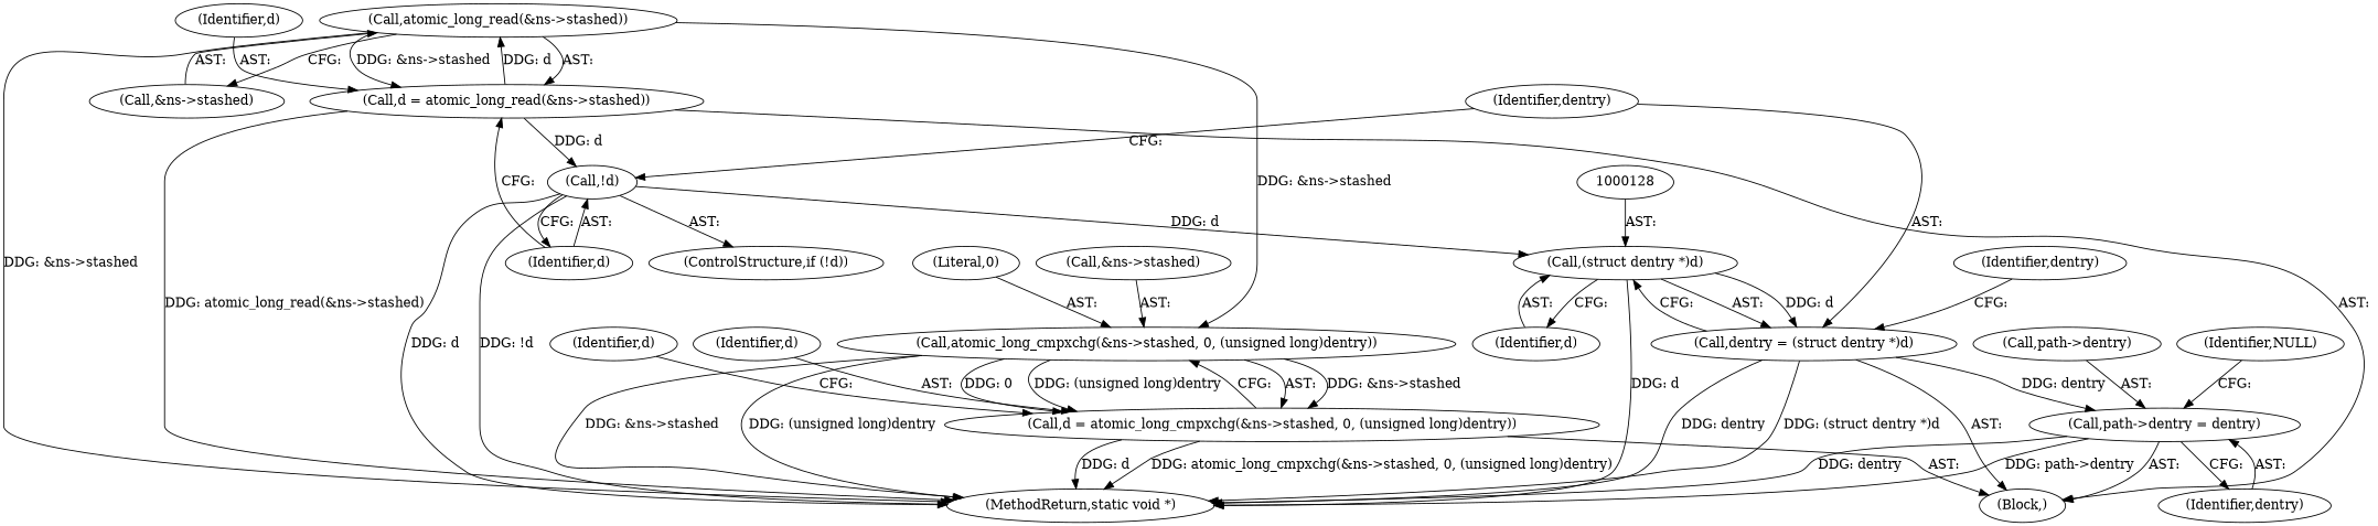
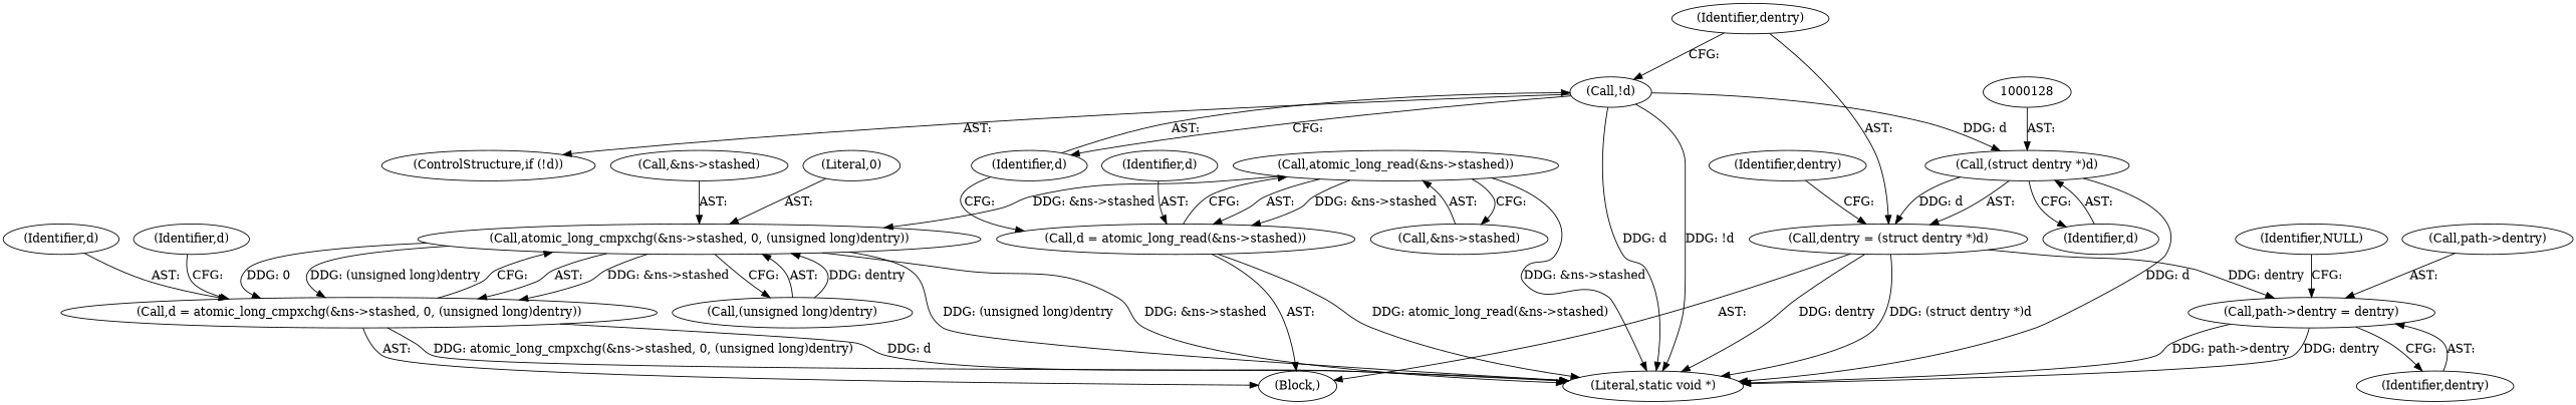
  digraph {
    n1 [label="(Call,atomic_long_read(&ns->stashed))"]
    n2 [label="(Call,d = atomic_long_read(&ns->stashed))"]
    n3 [label="(Call,atomic_long_cmpxchg(&ns->stashed, 0, (unsigned long)dentry))"]
    n4 [label="(Call,&ns->stashed)"]
-   n5 [label="(MethodReturn,static void *)"]
+   n5 [label="(Literal,static void *)"]
    n6 [label="(Call,!d)"]
    n7 [label="(Block,)"]
    n8 [label="(Call,d = atomic_long_cmpxchg(&ns->stashed, 0, (unsigned long)dentry))"]
+   n9 [label="(Call,(unsigned long)dentry)"]
    n10 [label="(Call,(struct dentry *)d)"]
    n11 [label="(Identifier,d)"]
    n12 [label="(ControlStructure,if (!d))"]
    n13 [label="(Call,dentry = (struct dentry *)d)"]
    n14 [label="(Identifier,d)"]
    n15 [label="(Call,path->dentry = dentry)"]
    n16 [label="(Identifier,dentry)"]
    n17 [label="(Call,&ns->stashed)"]
    n18 [label="(Identifier,d)"]
    n19 [label="(Identifier,d)"]
    n20 [label="(Identifier,d)"]
    n21 [label="(Identifier,dentry)"]
    n22 [label="(Literal,0)"]
    n23 [label="(Identifier,dentry)"]
    n24 [label="(Call,path->dentry)"]
    n25 [label="(Identifier,NULL)"]
    1000128
    n1 -> n2 [label="AST: "]
    n1 -> n2 [label="DDG: &ns->stashed"]
    n1 -> n3 [label="DDG: &ns->stashed"]
    n1 -> n4 [label="CFG: "]
    n1 -> n5 [label="DDG: &ns->stashed"]
-   n2 -> n1 [label="DDG: d"]
+   n2 -> n1 [label="CFG: "]
    n2 -> n5 [label="DDG: atomic_long_read(&ns->stashed)"]
-   n2 -> n6 [label="DDG: d"]
    n2 -> n7 [label="AST: "]
    n3 -> n5 [label="DDG: &ns->stashed"]
    n3 -> n5 [label="DDG: (unsigned long)dentry"]
    n3 -> n8 [label="AST: "]
    n3 -> n8 [label="DDG: &ns->stashed"]
    n3 -> n8 [label="DDG: 0"]
    n3 -> n8 [label="DDG: (unsigned long)dentry"]
+   n3 -> n9 [label="CFG: "]
    n4 -> n1 [label="AST: "]
    n6 -> n5 [label="DDG: d"]
    n6 -> n5 [label="DDG: !d"]
    n6 -> n10 [label="DDG: d"]
    n6 -> n11 [label="CFG: "]
    n6 -> n12 [label="AST: "]
    n8 -> n3 [label="CFG: "]
    n8 -> n5 [label="DDG: d"]
    n8 -> n5 [label="DDG: atomic_long_cmpxchg(&ns->stashed, 0, (unsigned long)dentry)"]
    n8 -> n7 [label="AST: "]
+   n9 -> n3 [label="AST: "]
+   n9 -> n3 [label="DDG: dentry"]
    n10 -> n5 [label="DDG: d"]
    n10 -> n13 [label="AST: "]
    n10 -> n13 [label="DDG: d"]
    n10 -> n14 [label="CFG: "]
    n11 -> n2 [label="CFG: "]
    n11 -> n6 [label="AST: "]
    n13 -> n5 [label="DDG: dentry"]
    n13 -> n5 [label="DDG: (struct dentry *)d"]
    n13 -> n7 [label="AST: "]
-   n13 -> n10 [label="CFG: "]
    n13 -> n15 [label="DDG: dentry"]
    n14 -> n10 [label="AST: "]
    n15 -> n5 [label="DDG: dentry"]
    n15 -> n5 [label="DDG: path->dentry"]
-   n15 -> n7 [label="AST: "]
    n15 -> n16 [label="CFG: "]
    n16 -> n15 [label="AST: "]
    n17 -> n3 [label="AST: "]
    n18 -> n8 [label="CFG: "]
    n19 -> n2 [label="AST: "]
    n20 -> n8 [label="AST: "]
    n21 -> n6 [label="CFG: "]
    n21 -> n13 [label="AST: "]
    n22 -> n3 [label="AST: "]
    n23 -> n13 [label="CFG: "]
    n24 -> n15 [label="AST: "]
    n25 -> n15 [label="CFG: "]
    1000128 -> n10 [label="AST: "]
  }
